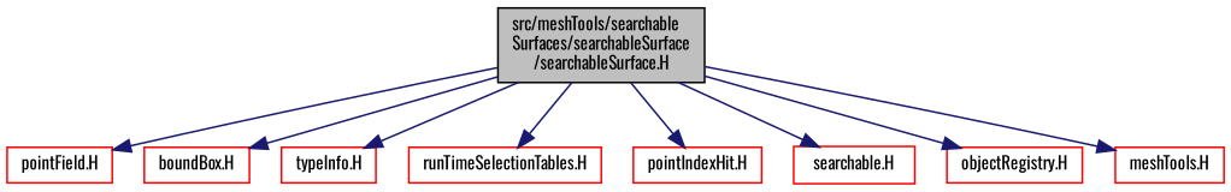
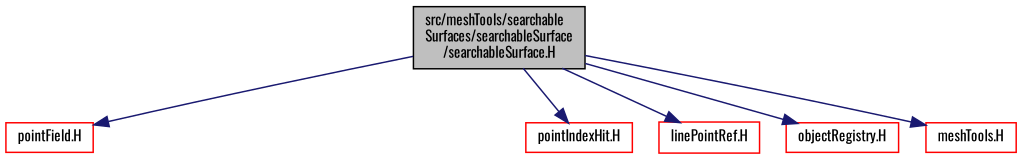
  digraph {
    fontname=Oswald
    node [color=red fontname=Oswald fontsize=10 shape=record]
    edge [color=midnightblue fontname=Oswald fontsize=10 labelfontname=Helvetica labelfontsize=10 style=solid]
    n1 [color=black fillcolor=grey75 fontcolor=black height=0.2 label="src/meshTools/searchable\lSurfaces/searchableSurface\l/searchableSurface.H" style=filled width=0.4]
    n2 [height=0.2 label="pointField.H" width=0.4]
-   n3 [height=0.2 label="boundBox.H" width=0.4]
-   n4 [height=0.2 label="typeInfo.H" width=0.4]
-   n5 [height=0.2 label="runTimeSelectionTables.H" width=0.4]
    n6 [height=0.2 label="pointIndexHit.H" width=0.4]
-   n7 [height=0.2 label="searchable.H" width=0.4]
+   n7 [height=0.2 label="linePointRef.H" width=0.4]
    n8 [height=0.2 label="objectRegistry.H" width=0.4]
    n9 [height=0.2 label="meshTools.H" width=0.4]
    n1 -> n2
-   n1 -> n3
-   n1 -> n4
-   n1 -> n5
    n1 -> n6
    n1 -> n7
    n1 -> n8
    n1 -> n9
  }
